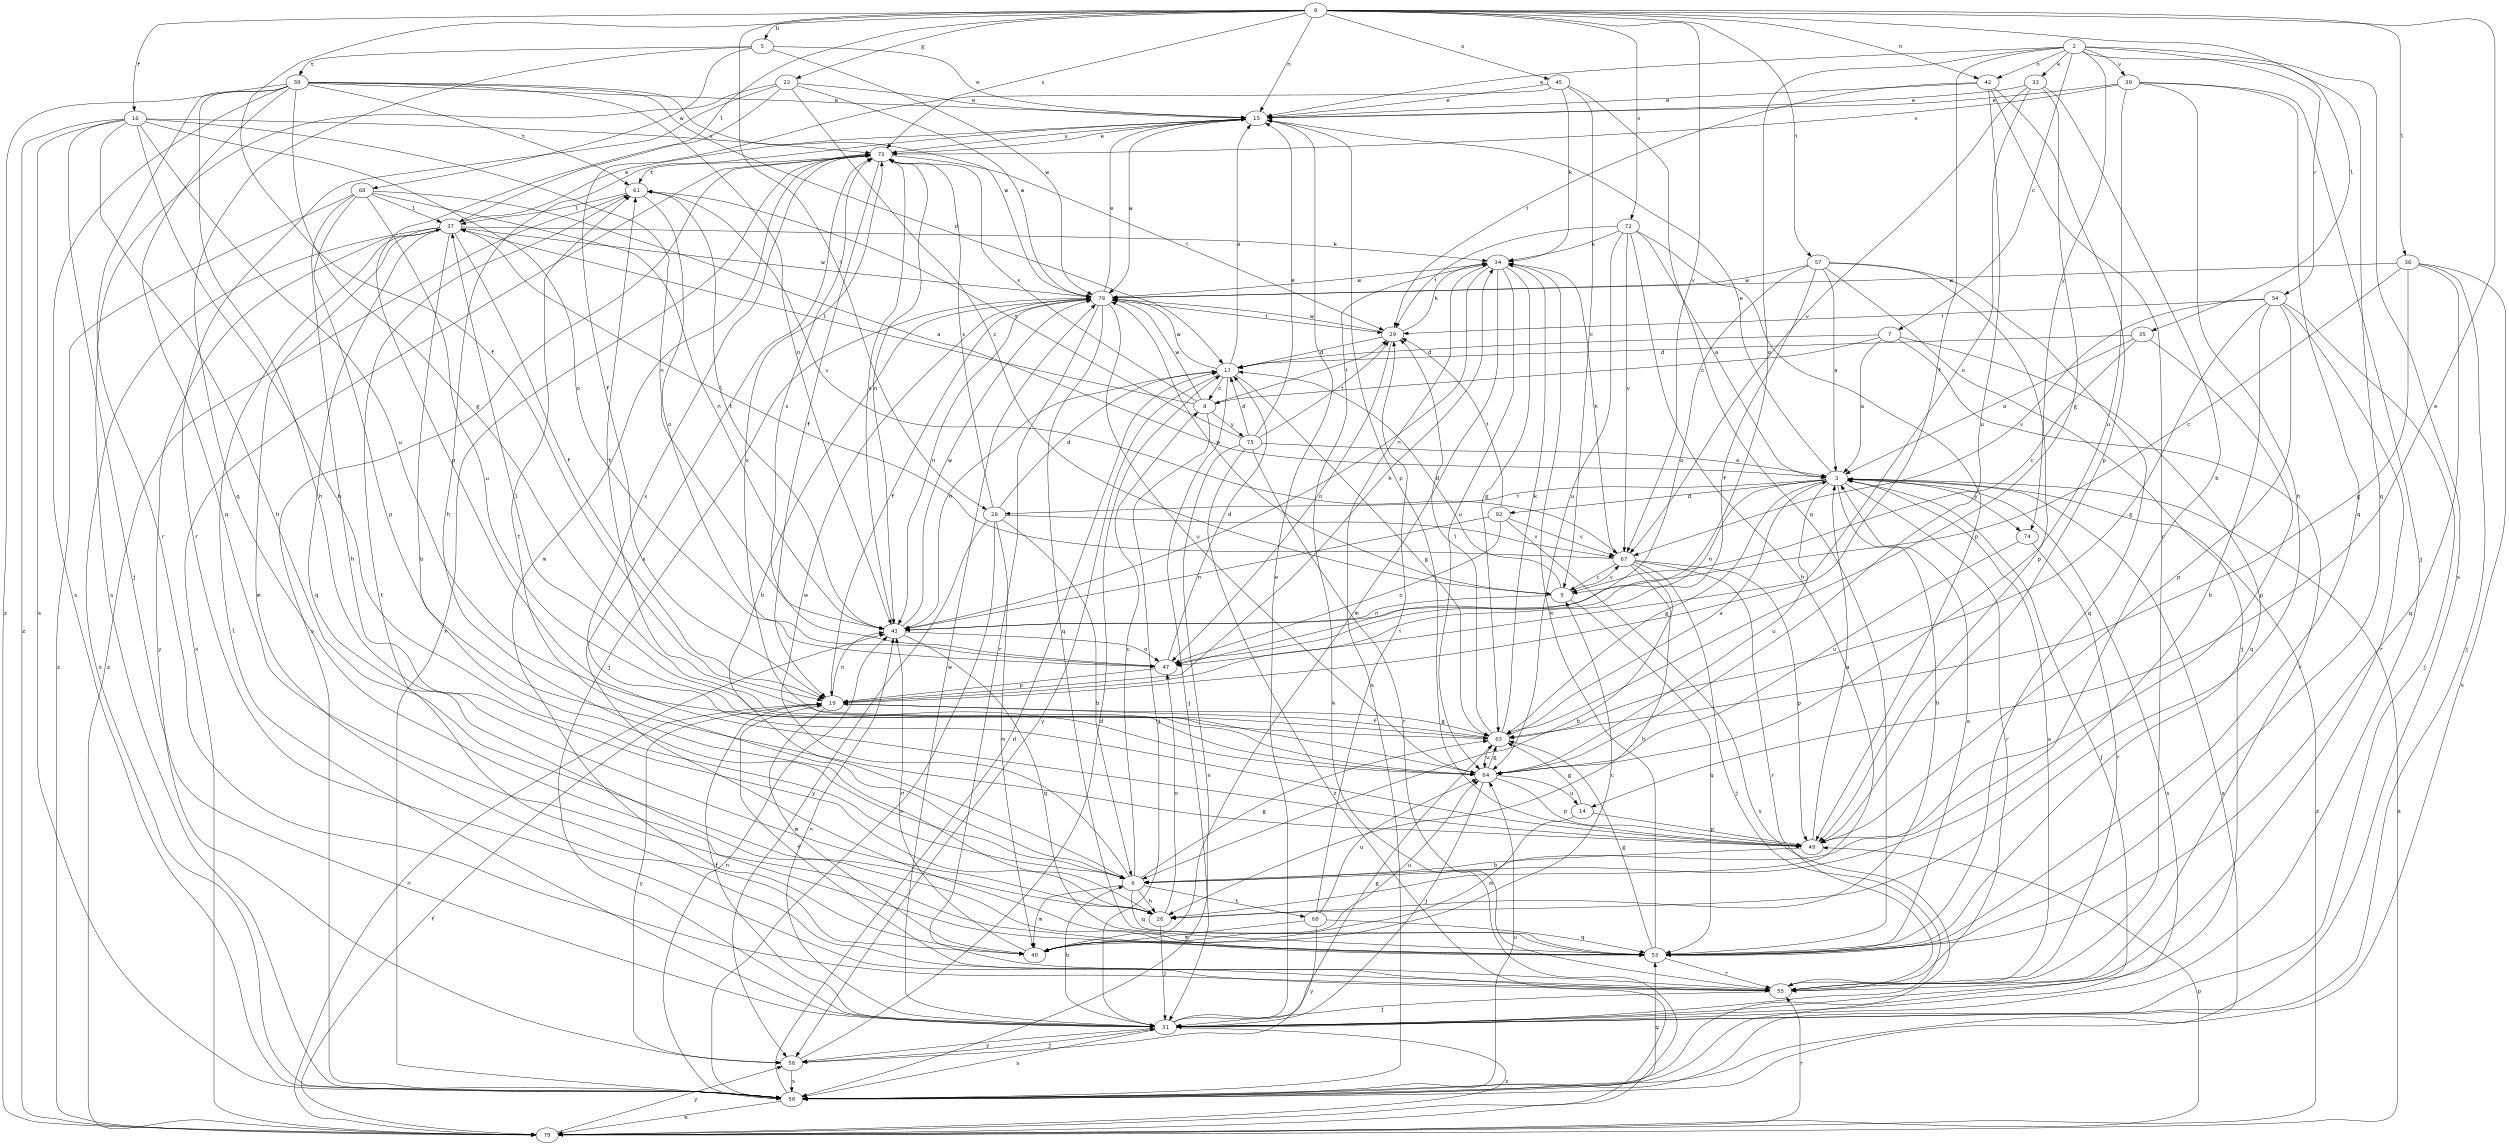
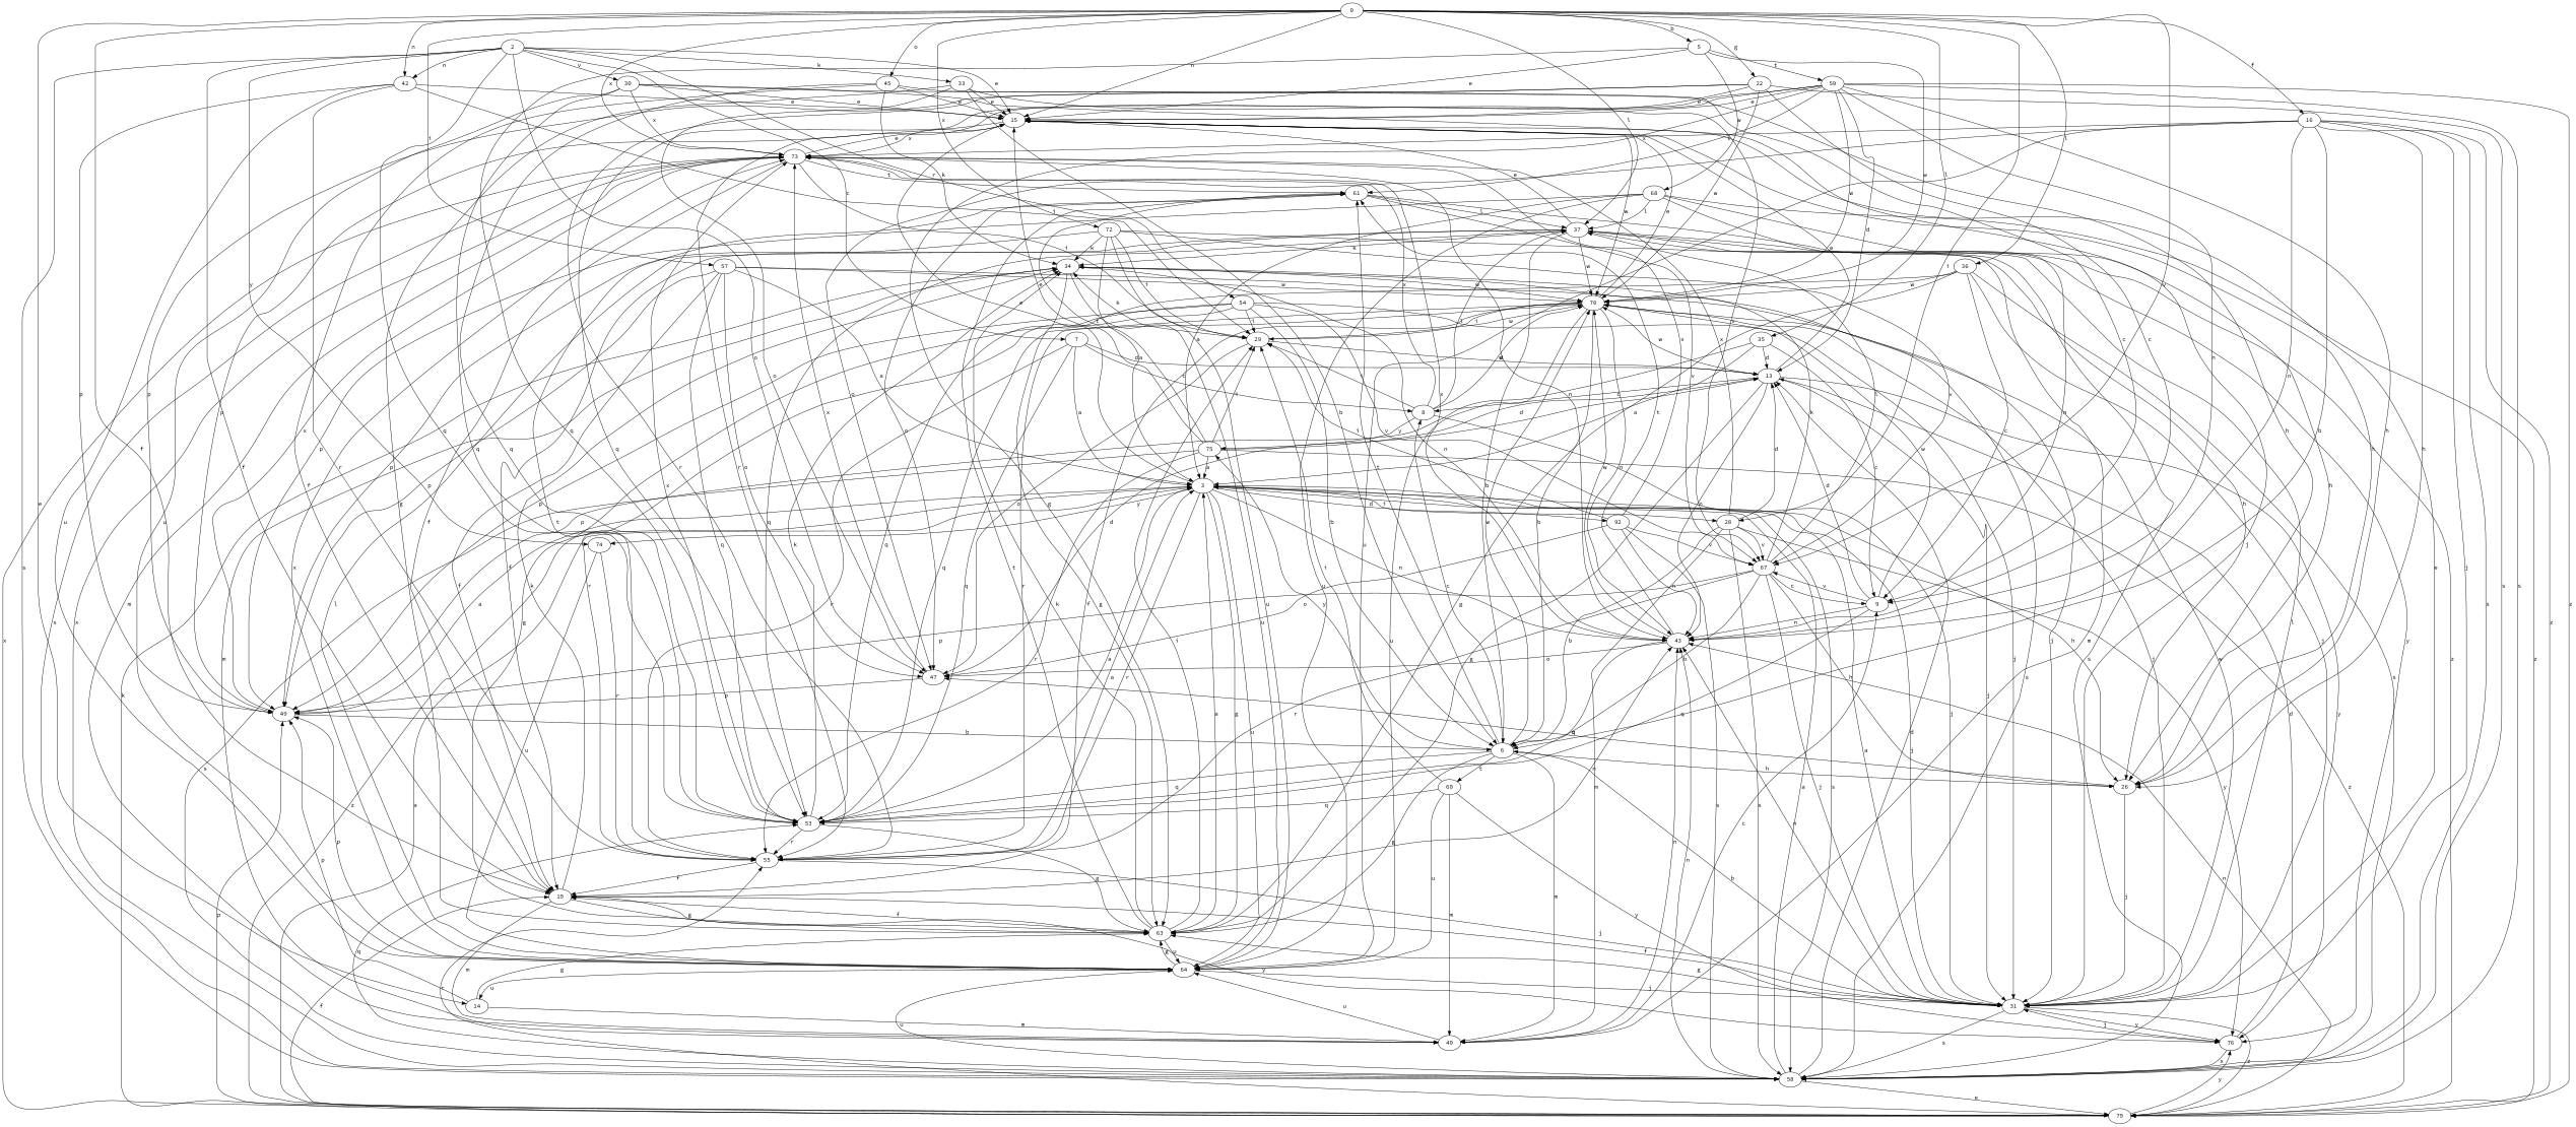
  strict digraph {
    fontname="Source Code Pro"
    node [fontname="Source Code Pro"]
    edge [fontname="Source Code Pro"]
    0
    5
    14
    15
    16
    19
    22
    n8 [label=57]
    28
    35
    36
    37
    42
    45
    67
    72
    73
    53
    59
    68
    70
    n22 [label=63]
    40
    49
    26
    n26 [label=47]
    58
    31
    43
    64
    79
    6
-   76 [label=56]
+   76
    34
    55
    9
    3
    13
    29
    61
    2
    7
    30
    33
    54
    74
    8
    n48 [label=92]
    60
    75
    0 -> 5 [label=b]
    0 -> 14 [label=e]
    0 -> 15 [label=n]
    0 -> 16 [label=f]
    0 -> 19 [label=f]
    0 -> 22 [label=g]
    0 -> n8 [label=i]
    0 -> 28 [label=i]
    0 -> 35 [label=l]
    0 -> 36 [label=l]
    0 -> 37 [label=l]
    0 -> 42 [label=n]
    0 -> 45 [label=o]
    0 -> 67 [label=v]
    0 -> 72 [label=x]
    0 -> 73 [label=x]
    5 -> 15 [label=e]
    5 -> 53 [label=q]
    5 -> 59 [label=t]
    5 -> 68 [label=w]
    5 -> 70 [label=w]
    14 -> n22 [label=g]
    14 -> 40 [label=m]
    14 -> 49 [label=p]
    15 -> 73 [label=x]
    15 -> 70 [label=w]
    15 -> 49 [label=p]
    15 -> 26 [label=h]
    16 -> 73 [label=x]
    16 -> 26 [label=h]
    16 -> n26 [label=o]
    16 -> 58 [label=s]
    16 -> 31 [label=j]
    16 -> 43 [label=n]
    16 -> 64 [label=u]
    16 -> 79 [label=z]
    16 -> 6 [label=b]
    19 -> n22 [label=g]
    19 -> 40 [label=m]
    19 -> 43 [label=n]
    19 -> 76 [label=y]
    19 -> 34 [label=k]
    22 -> 15 [label=e]
    22 -> 70 [label=w]
    22 -> 49 [label=p]
    22 -> 58 [label=s]
    22 -> 55 [label=r]
    22 -> 9 [label=c]
    n8 -> 19 [label=f]
    n8 -> 53 [label=q]
    n8 -> 70 [label=w]
    n8 -> 49 [label=p]
    n8 -> n26 [label=o]
    n8 -> 31 [label=j]
    n8 -> 3 [label=a]
    28 -> 67 [label=v]
    28 -> 73 [label=x]
    28 -> 40 [label=m]
    28 -> 58 [label=s]
    28 -> 6 [label=b]
    28 -> 76 [label=y]
    28 -> 13 [label=d]
    35 -> 49 [label=p]
    35 -> 9 [label=c]
    35 -> 3 [label=a]
    35 -> 13 [label=d]
    36 -> 53 [label=q]
    36 -> 70 [label=w]
    36 -> n22 [label=g]
    36 -> 58 [label=s]
    36 -> 31 [label=j]
    36 -> 9 [label=c]
    37 -> 15 [label=e]
    37 -> 19 [label=f]
    37 -> 53 [label=q]
    37 -> 70 [label=w]
    37 -> 40 [label=m]
    37 -> 58 [label=s]
    37 -> 6 [label=b]
    37 -> 76 [label=y]
    37 -> 34 [label=k]
    42 -> 15 [label=e]
    42 -> 49 [label=p]
    42 -> 64 [label=u]
    42 -> 55 [label=r]
    42 -> 29 [label=i]
    45 -> 15 [label=e]
    45 -> 19 [label=f]
    45 -> 53 [label=q]
    45 -> 34 [label=k]
    45 -> 9 [label=c]
    67 -> 37 [label=l]
    67 -> 49 [label=p]
    67 -> 26 [label=h]
    67 -> 31 [label=j]
    67 -> 6 [label=b]
    67 -> 34 [label=k]
    67 -> 55 [label=r]
    67 -> 9 [label=c]
    72 -> 67 [label=v]
    72 -> 49 [label=p]
    72 -> 26 [label=h]
    72 -> 64 [label=u]
    72 -> 34 [label=k]
    72 -> 3 [label=a]
    72 -> 29 [label=i]
    73 -> 15 [label=e]
    73 -> 19 [label=f]
    73 -> 40 [label=m]
    73 -> 58 [label=s]
    73 -> 43 [label=n]
    73 -> 29 [label=i]
    73 -> 61 [label=t]
    53 -> 73 [label=x]
    53 -> n22 [label=g]
    53 -> 34 [label=k]
    53 -> 55 [label=r]
    53 -> 3 [label=a]
    59 -> 15 [label=e]
    59 -> 53 [label=q]
    59 -> 70 [label=w]
    59 -> n22 [label=g]
    59 -> 26 [label=h]
    59 -> 58 [label=s]
    59 -> 43 [label=n]
    59 -> 79 [label=z]
    59 -> 55 [label=r]
    59 -> 13 [label=d]
    59 -> 61 [label=t]
    68 -> 37 [label=l]
    68 -> 49 [label=p]
    68 -> 26 [label=h]
    68 -> 43 [label=n]
    68 -> 64 [label=u]
    68 -> 79 [label=z]
    68 -> 3 [label=a]
    70 -> 15 [label=e]
    70 -> 19 [label=f]
    70 -> 53 [label=q]
    70 -> 31 [label=j]
    70 -> 43 [label=n]
    70 -> 64 [label=u]
    70 -> 6 [label=b]
    70 -> 55 [label=r]
    70 -> 29 [label=i]
    n22 -> 19 [label=f]
    n22 -> 64 [label=u]
    n22 -> 34 [label=k]
    n22 -> 3 [label=a]
    n22 -> 29 [label=i]
    n22 -> 61 [label=t]
    40 -> 43 [label=n]
    40 -> 64 [label=u]
    40 -> 9 [label=c]
    49 -> 73 [label=x]
    49 -> 6 [label=b]
    49 -> 3 [label=a]
    26 -> n26 [label=o]
    26 -> 31 [label=j]
    n26 -> 73 [label=x]
-   n26 -> 19 [label=p]
+   n26 -> 49 [label=p]
    n26 -> 13 [label=d]
    58 -> 73 [label=x]
    58 -> 53 [label=q]
    58 -> 43 [label=n]
    58 -> 64 [label=u]
    58 -> 79 [label=e]
    58 -> 3 [label=a]
    58 -> 13 [label=d]
    31 -> 15 [label=e]
    31 -> 19 [label=f]
    31 -> 37 [label=l]
    31 -> 70 [label=w]
    31 -> n22 [label=g]
    31 -> 58 [label=s]
    31 -> 43 [label=n]
    31 -> 79 [label=z]
    31 -> 6 [label=b]
    31 -> 76 [label=y]
+   31 -> 3 [label=a]
    43 -> 73 [label=x]
    43 -> 53 [label=q]
    43 -> 70 [label=w]
    43 -> n26 [label=o]
    43 -> 61 [label=t]
    64 -> 14 [label=u]
    64 -> 37 [label=l]
    64 -> 73 [label=x]
    64 -> n22 [label=g]
    64 -> 49 [label=p]
    64 -> 31 [label=j]
    79 -> 19 [label=f]
    79 -> 73 [label=x]
    79 -> 49 [label=p]
    79 -> 43 [label=n]
    79 -> 76 [label=y]
    79 -> 34 [label=k]
    79 -> 55 [label=r]
    79 -> 3 [label=a]
    6 -> 53 [label=q]
    6 -> 70 [label=w]
    6 -> n22 [label=g]
    6 -> 40 [label=m]
    6 -> 26 [label=h]
    6 -> 61 [label=t]
    6 -> 8 [label=c]
    6 -> 60 [label=t]
+   6 -> 75 [label=y]
    76 -> 58 [label=s]
    76 -> 31 [label=j]
    76 -> 13 [label=d]
    34 -> 70 [label=w]
    34 -> n22 [label=g]
    34 -> 40 [label=m]
    34 -> 58 [label=s]
    34 -> 43 [label=n]
    34 -> 64 [label=u]
    55 -> 19 [label=f]
    55 -> 31 [label=j]
    55 -> 3 [label=a]
    55 -> 61 [label=t]
    9 -> 67 [label=v]
    9 -> 53 [label=q]
    9 -> 70 [label=w]
    9 -> 43 [label=n]
    9 -> 13 [label=d]
    3 -> 15 [label=e]
    3 -> 28 [label=i]
    3 -> n22 [label=g]
    3 -> 26 [label=h]
    3 -> 58 [label=s]
    3 -> 31 [label=j]
    3 -> 43 [label=n]
    3 -> 64 [label=u]
    3 -> 79 [label=z]
    3 -> 55 [label=r]
    3 -> 74 [label=y]
    3 -> n48 [label=d]
    13 -> 15 [label=e]
    13 -> 70 [label=w]
    13 -> n22 [label=g]
    13 -> 31 [label=j]
    13 -> 43 [label=n]
    13 -> 76 [label=y]
    13 -> 8 [label=c]
    29 -> 70 [label=w]
    29 -> n26 [label=o]
    29 -> 34 [label=k]
    29 -> 13 [label=d]
    61 -> 37 [label=l]
    61 -> 67 [label=v]
    61 -> n26 [label=o]
    61 -> 79 [label=z]
    2 -> 15 [label=e]
    2 -> 19 [label=f]
    2 -> 42 [label=n]
    2 -> 53 [label=q]
    2 -> n26 [label=o]
    2 -> 58 [label=s]
    2 -> 7 [label=c]
    2 -> 30 [label=v]
    2 -> 33 [label=k]
    2 -> 54 [label=r]
    2 -> 74 [label=y]
    7 -> 53 [label=q]
    7 -> 55 [label=r]
    7 -> 3 [label=a]
    7 -> 13 [label=d]
    7 -> 8 [label=c]
    30 -> 15 [label=e]
    30 -> 73 [label=x]
    30 -> 53 [label=q]
    30 -> 26 [label=h]
    30 -> 31 [label=j]
    30 -> 64 [label=u]
    33 -> 15 [label=e]
    33 -> 67 [label=v]
    33 -> n22 [label=g]
    33 -> n26 [label=o]
    33 -> 6 [label=b]
    54 -> 67 [label=v]
    54 -> n22 [label=g]
    54 -> 49 [label=p]
    54 -> 31 [label=j]
    54 -> 6 [label=b]
    54 -> 55 [label=r]
    54 -> 29 [label=i]
    74 -> 64 [label=u]
    74 -> 55 [label=r]
    8 -> 37 [label=l]
    8 -> 73 [label=x]
    8 -> 70 [label=w]
    8 -> 31 [label=j]
    8 -> 29 [label=i]
    8 -> 75 [label=y]
    n48 -> 67 [label=v]
+   n48 -> 73 [label=x]
    n48 -> n26 [label=o]
    n48 -> 58 [label=s]
    n48 -> 43 [label=n]
    n48 -> 29 [label=i]
    60 -> 53 [label=q]
    60 -> 40 [label=m]
    60 -> 64 [label=u]
    60 -> 76 [label=y]
    60 -> 29 [label=i]
    75 -> 15 [label=e]
    75 -> 58 [label=s]
    75 -> 79 [label=z]
    75 -> 55 [label=r]
    75 -> 3 [label=a]
    75 -> 13 [label=d]
    75 -> 29 [label=i]
    75 -> 61 [label=t]
  }
